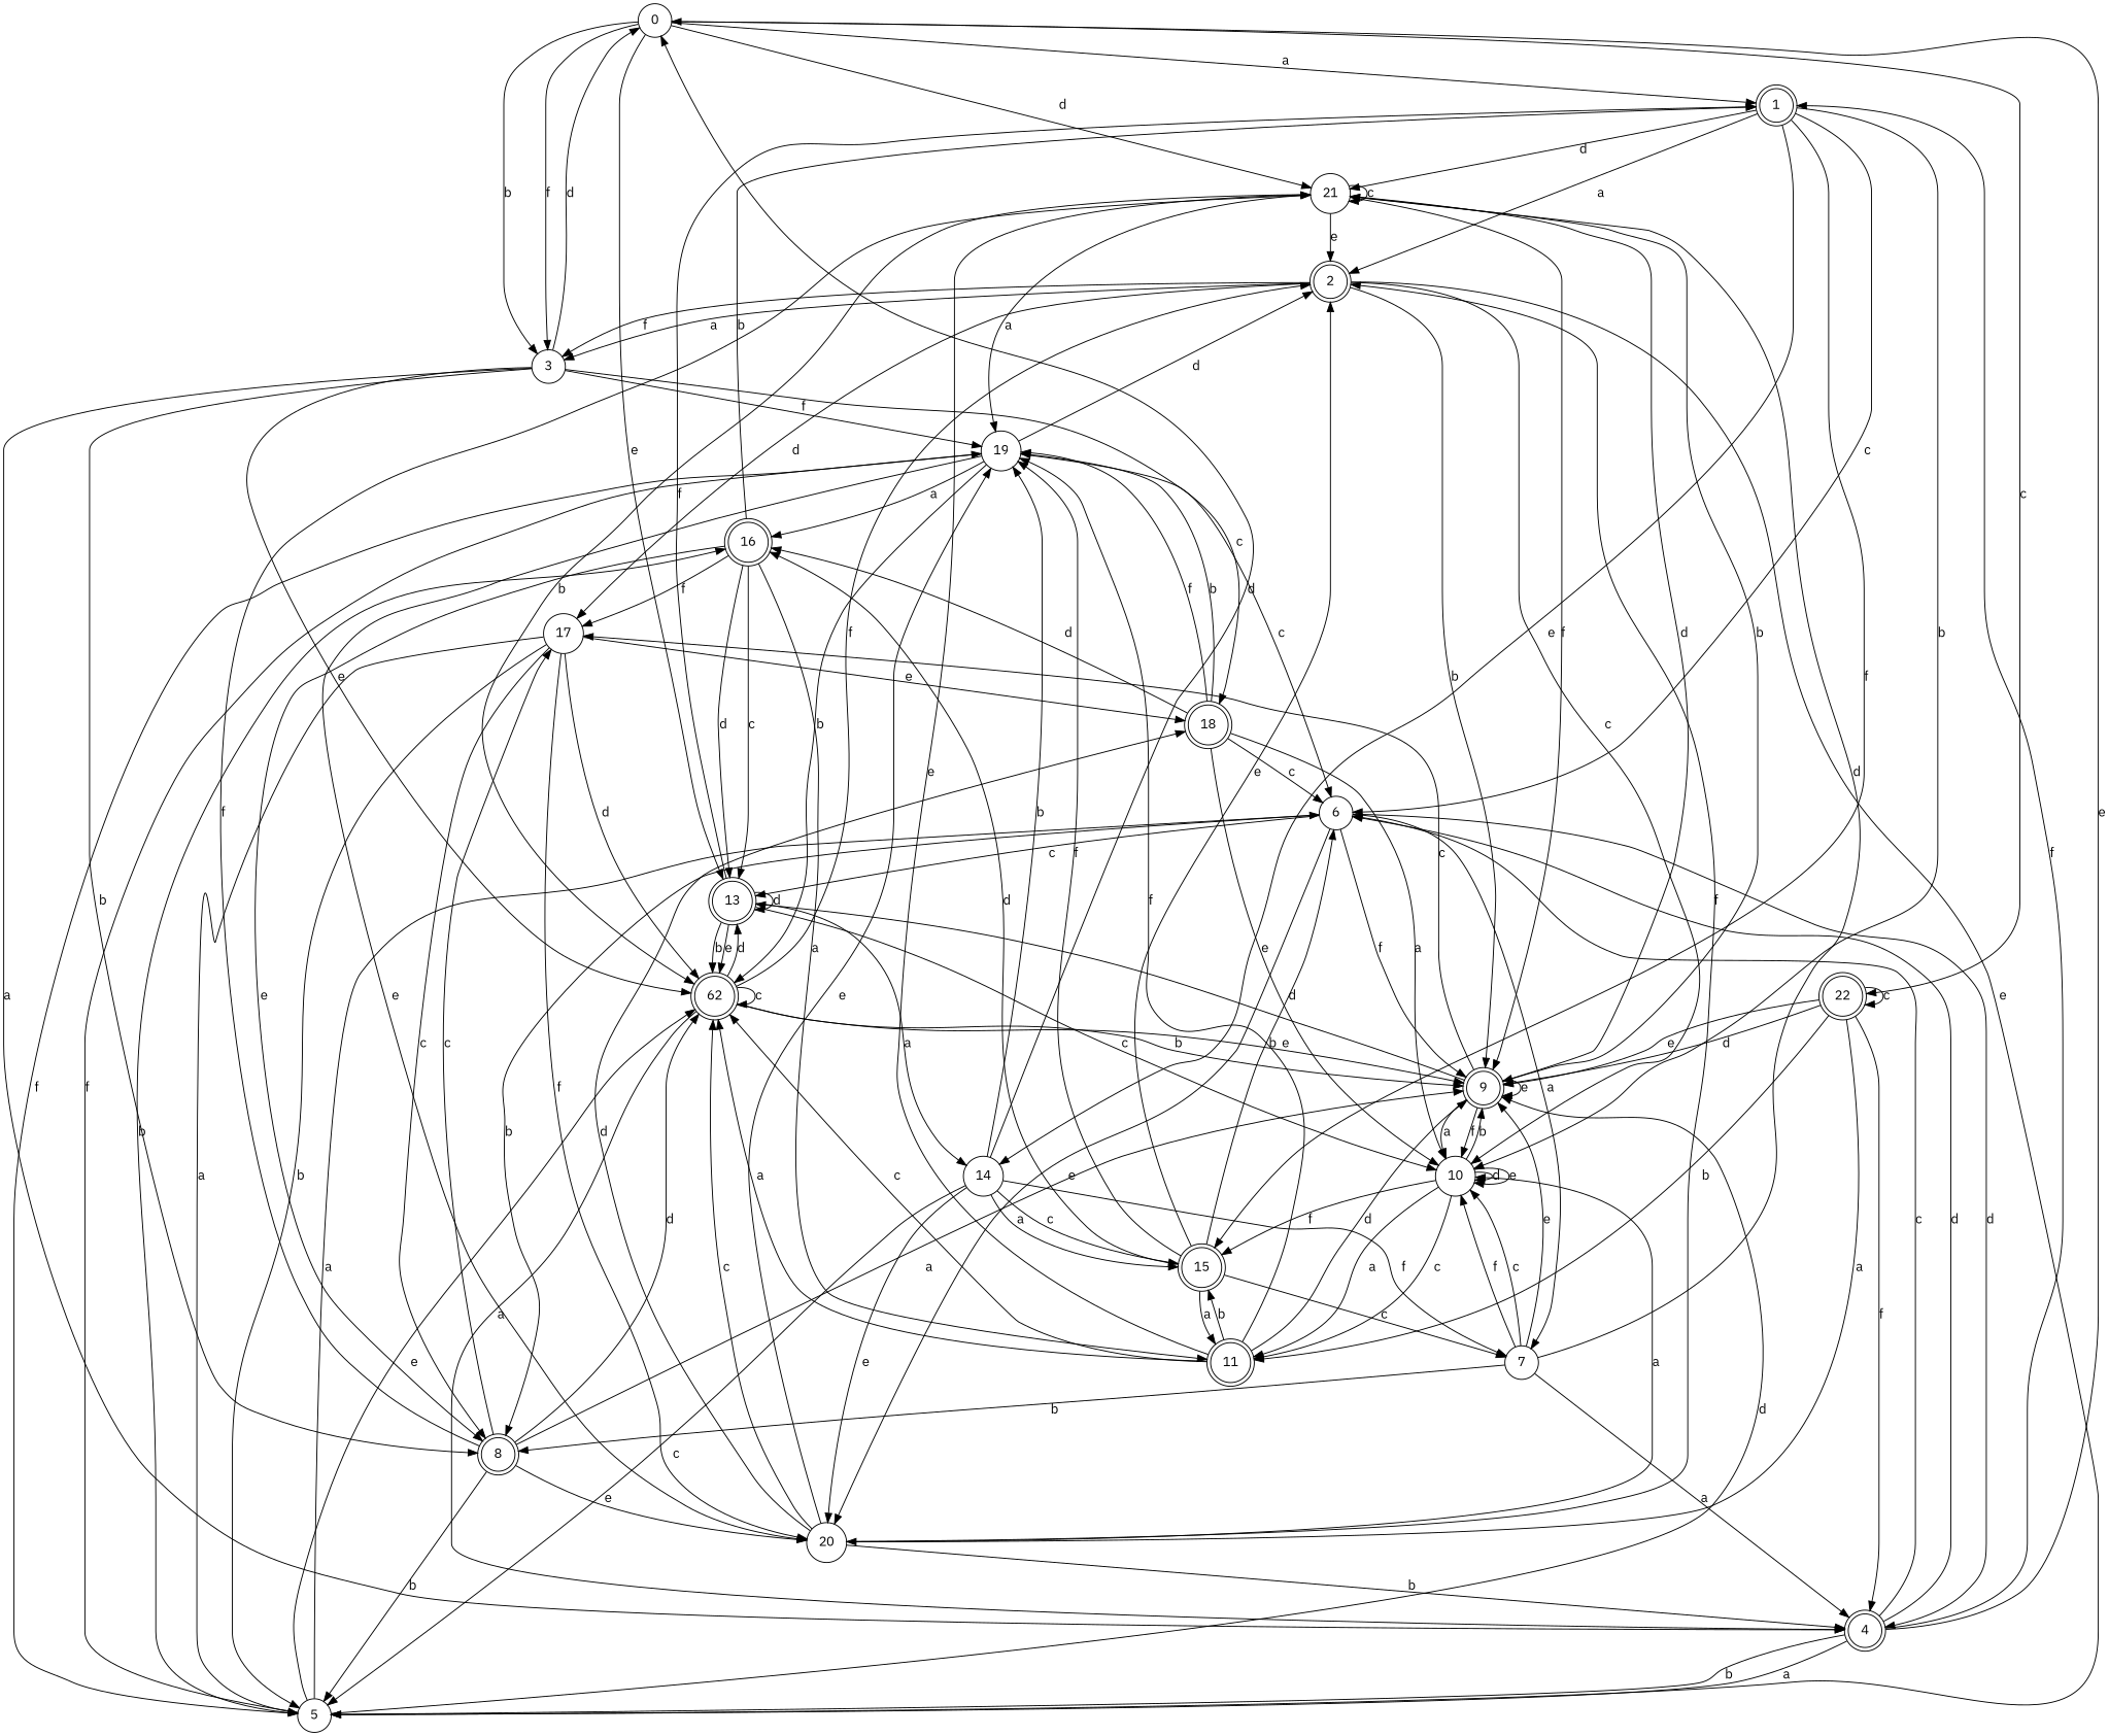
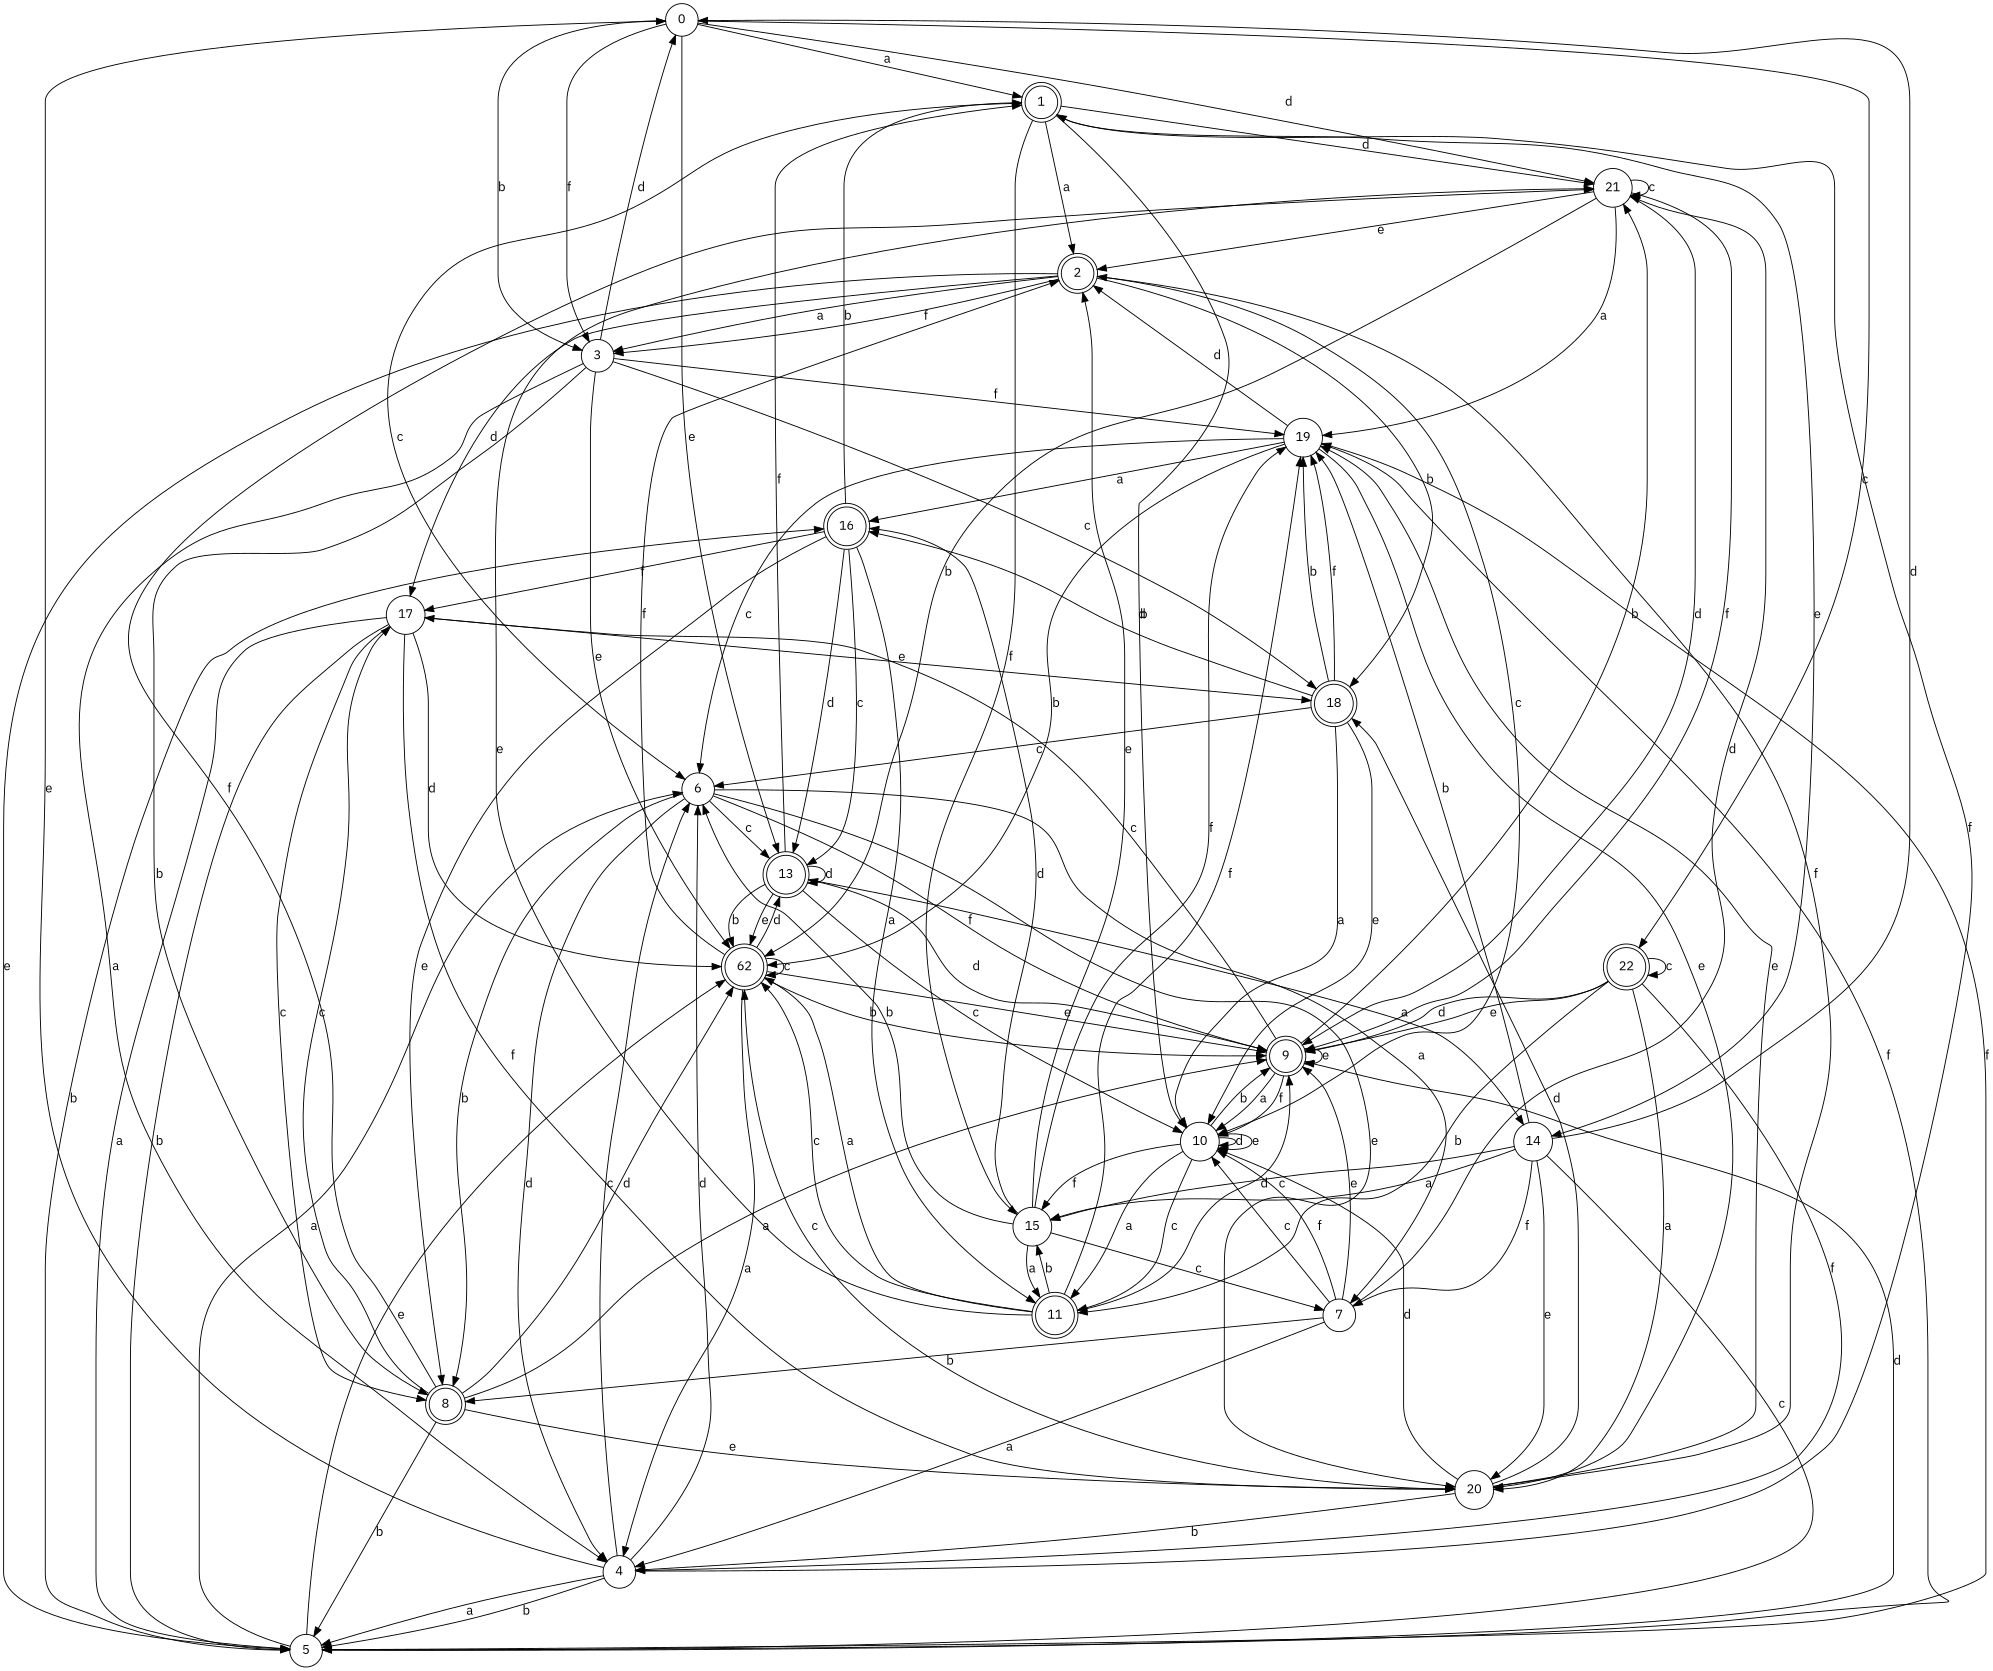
  digraph {
    fontname="IBM Plex Sans"
    rankdir=TB
    node [color=black fillcolor=white fontname="IBM Plex Sans" shape=circle style=filled]
    edge [fontname="IBM Plex Sans"]
    n1 [label=0]
    n2 [label=1 shape=doublecircle style="rounded,filled"]
    n3 [label=3]
    n4 [label=13 shape=doublecircle style="rounded,filled"]
    n5 [label=21]
    n6 [label=22 shape=doublecircle style="rounded,filled"]
    n7 [label=2 shape=doublecircle style="rounded,filled"]
    n8 [label=6]
    n9 [label=10]
    n10 [label=14]
-   n11 [label=15 shape=doublecircle style="rounded,filled"]
+   n11 [label=15 style="rounded,filled"]
    n12 [label=18 shape=doublecircle style="rounded,filled"]
-   n13 [label=4 shape=doublecircle]
+   n13 [label=4]
    n14 [label=8 shape=doublecircle style="rounded,filled"]
    n15 [label=62 shape=doublecircle style="rounded,filled"]
    n16 [label=19]
    n17 [label=9 shape=doublecircle style="rounded,filled"]
    n18 [label=20]
    n19 [label=11 shape=doublecircle style="rounded,filled"]
    n20 [label=5]
    n21 [label=17]
    n22 [label=7]
    n23 [label=16 shape=doublecircle style="rounded,filled"]
    n1 -> n2 [label=a]
    n1 -> n3 [label=b]
    n1 -> n3 [label=f]
    n1 -> n4 [label=e]
    n1 -> n5 [label=d]
    n1 -> n6 [label=c]
    n2 -> n5 [label=d]
    n2 -> n7 [label=a]
    n2 -> n8 [label=c]
    n2 -> n9 [label=b]
    n2 -> n10 [label=e]
    n2 -> n11 [label=f]
    n3 -> n1 [label=d]
    n3 -> n12 [label=c]
    n3 -> n13 [label=a]
    n3 -> n14 [label=b]
    n3 -> n15 [label=e]
    n3 -> n16 [label=f]
    n4 -> n2 [label=f]
    n4 -> n4 [label=d]
    n4 -> n9 [label=c]
    n4 -> n10 [label=a]
    n4 -> n15 [label=b]
    n4 -> n15 [label=e]
    n5 -> n5 [label=c]
    n5 -> n7 [label=e]
    n5 -> n15 [label=b]
    n5 -> n16 [label=a]
    n5 -> n17 [label=d]
    n5 -> n17 [label=f]
    n6 -> n6 [label=c]
    n6 -> n13 [label=f]
    n6 -> n17 [label=d]
    n6 -> n17 [label=e]
    n6 -> n18 [label=a]
    n6 -> n19 [label=b]
    n7 -> n3 [label=a]
    n7 -> n3 [label=f]
    n7 -> n9 [label=c]
-   n7 -> n17 [label=b]
+   n7 -> n12 [label=b]
    n7 -> n20 [label=e]
    n7 -> n21 [label=d]
    n8 -> n4 [label=c]
    n8 -> n13 [label=d]
    n8 -> n14 [label=b]
    n8 -> n17 [label=f]
    n8 -> n18 [label=e]
    n8 -> n22 [label=a]
    n9 -> n9 [label=d]
    n9 -> n9 [label=e]
    n9 -> n11 [label=f]
    n9 -> n17 [label=b]
    n9 -> n19 [label=a]
    n9 -> n19 [label=c]
    n10 -> n1 [label=d]
    n10 -> n11 [label=a]
    n10 -> n11 [label=c]
    n10 -> n16 [label=b]
    n10 -> n18 [label=e]
    n10 -> n20 [label=c]
    n10 -> n22 [label=f]
    n11 -> n7 [label=e]
    n11 -> n8 [label=b]
    n11 -> n16 [label=f]
    n11 -> n19 [label=a]
    n11 -> n22 [label=c]
    n11 -> n23 [label=d]
    n12 -> n8 [label=c]
    n12 -> n9 [label=a]
    n12 -> n9 [label=e]
    n12 -> n16 [label=b]
    n12 -> n16 [label=f]
    n12 -> n23 [label=d]
    n13 -> n1 [label=e]
    n13 -> n2 [label=f]
    n13 -> n8 [label=c]
    n13 -> n8 [label=d]
    n13 -> n20 [label=a]
    n13 -> n20 [label=b]
    n14 -> n5 [label=f]
    n14 -> n15 [label=d]
    n14 -> n17 [label=a]
    n14 -> n18 [label=e]
    n14 -> n20 [label=b]
    n14 -> n21 [label=c]
    n15 -> n4 [label=d]
    n15 -> n7 [label=f]
    n15 -> n13 [label=a]
    n15 -> n15 [label=c]
    n15 -> n17 [label=b]
    n15 -> n17 [label=e]
    n16 -> n7 [label=d]
    n16 -> n8 [label=c]
    n16 -> n15 [label=b]
    n16 -> n18 [label=e]
    n16 -> n20 [label=f]
    n16 -> n23 [label=a]
    n17 -> n4 [label=d]
    n17 -> n5 [label=b]
    n17 -> n9 [label=a]
    n17 -> n9 [label=f]
    n17 -> n17 [label=e]
    n17 -> n21 [label=c]
    n18 -> n7 [label=f]
-   n18 -> n9 [label=a]
+   n18 -> n9 [label=d]
    n18 -> n12 [label=d]
    n18 -> n13 [label=b]
    n18 -> n15 [label=c]
    n18 -> n16 [label=e]
    n19 -> n5 [label=e]
    n19 -> n11 [label=b]
    n19 -> n15 [label=a]
    n19 -> n15 [label=c]
    n19 -> n16 [label=f]
    n19 -> n17 [label=d]
    n20 -> n8 [label=a]
    n20 -> n15 [label=e]
    n20 -> n16 [label=f]
    n20 -> n17 [label=d]
    n20 -> n23 [label=b]
    n21 -> n12 [label=e]
    n21 -> n14 [label=c]
    n21 -> n15 [label=d]
    n21 -> n18 [label=f]
    n21 -> n20 [label=a]
    n21 -> n20 [label=b]
    n22 -> n5 [label=d]
    n22 -> n9 [label=c]
    n22 -> n9 [label=f]
    n22 -> n13 [label=a]
    n22 -> n14 [label=b]
    n22 -> n17 [label=e]
    n23 -> n2 [label=b]
    n23 -> n4 [label=c]
    n23 -> n4 [label=d]
    n23 -> n14 [label=e]
    n23 -> n19 [label=a]
    n23 -> n21 [label=f]
  }
